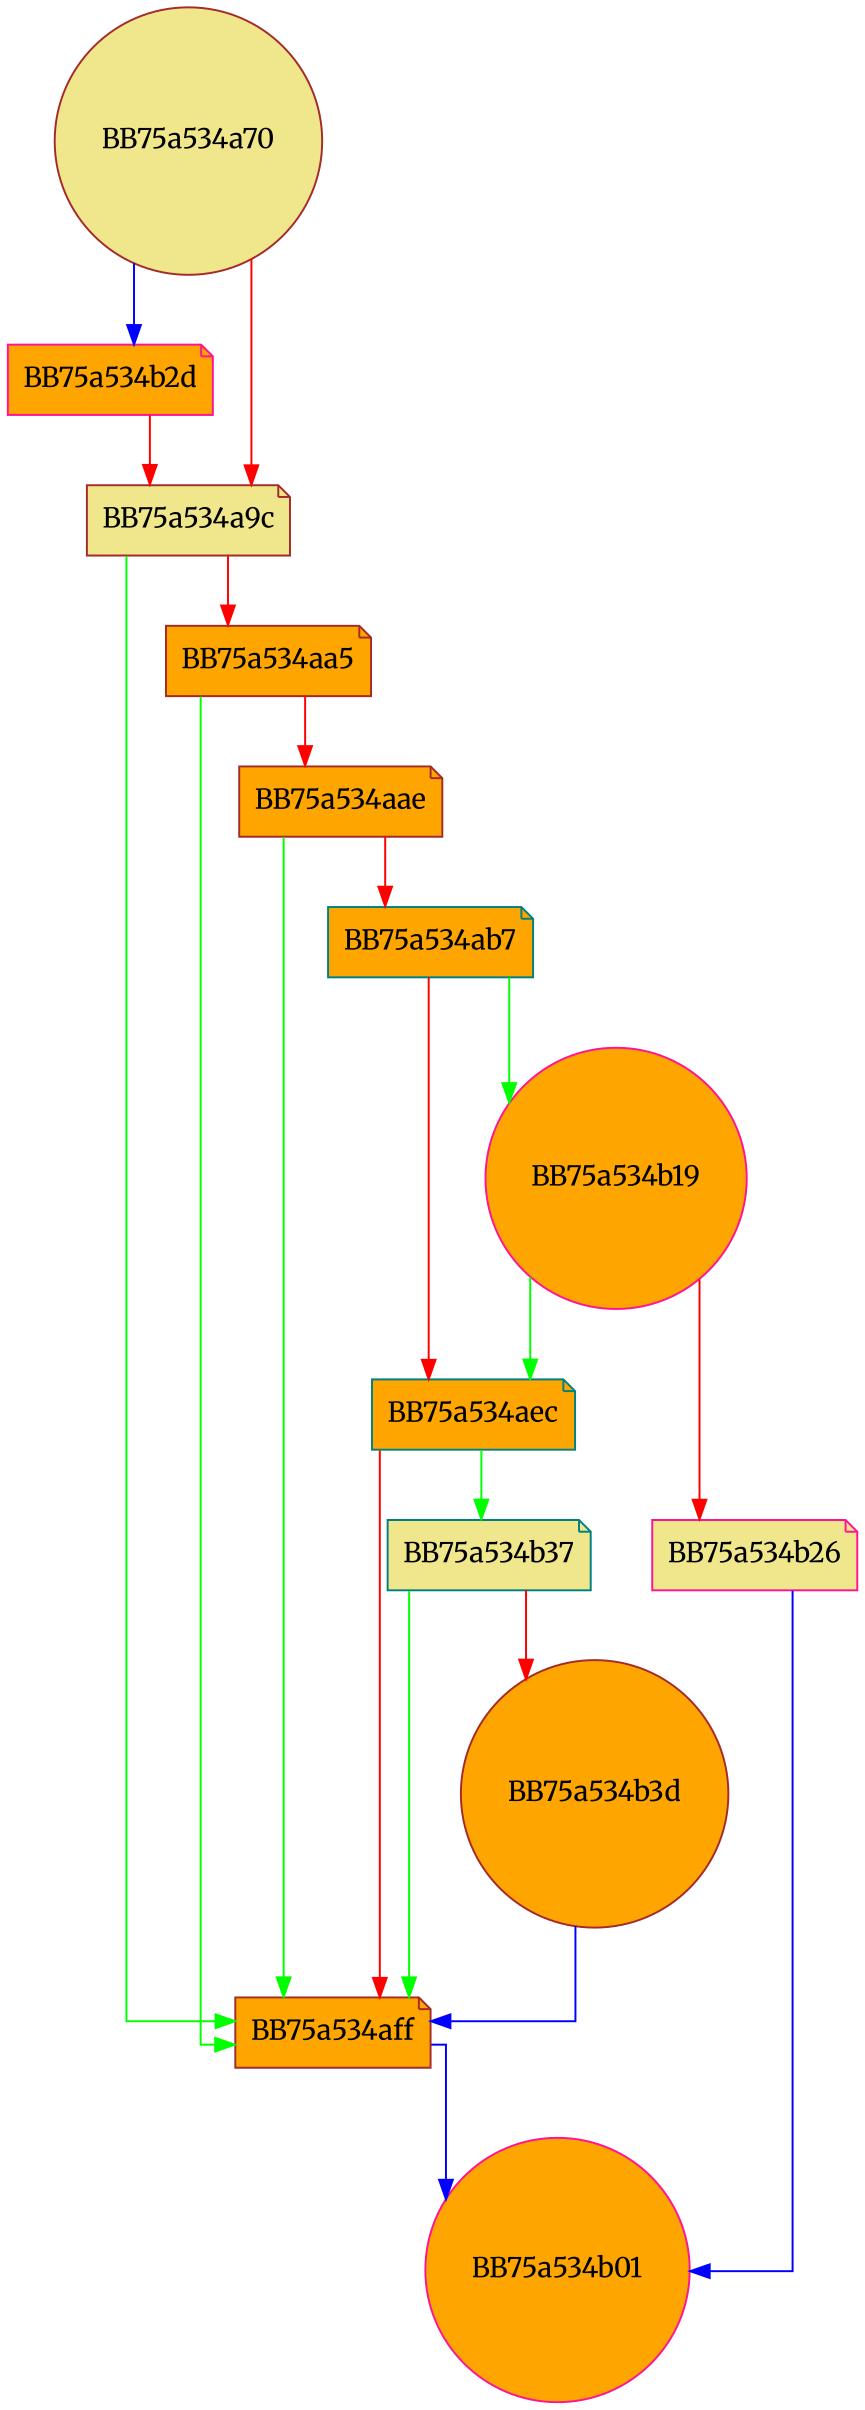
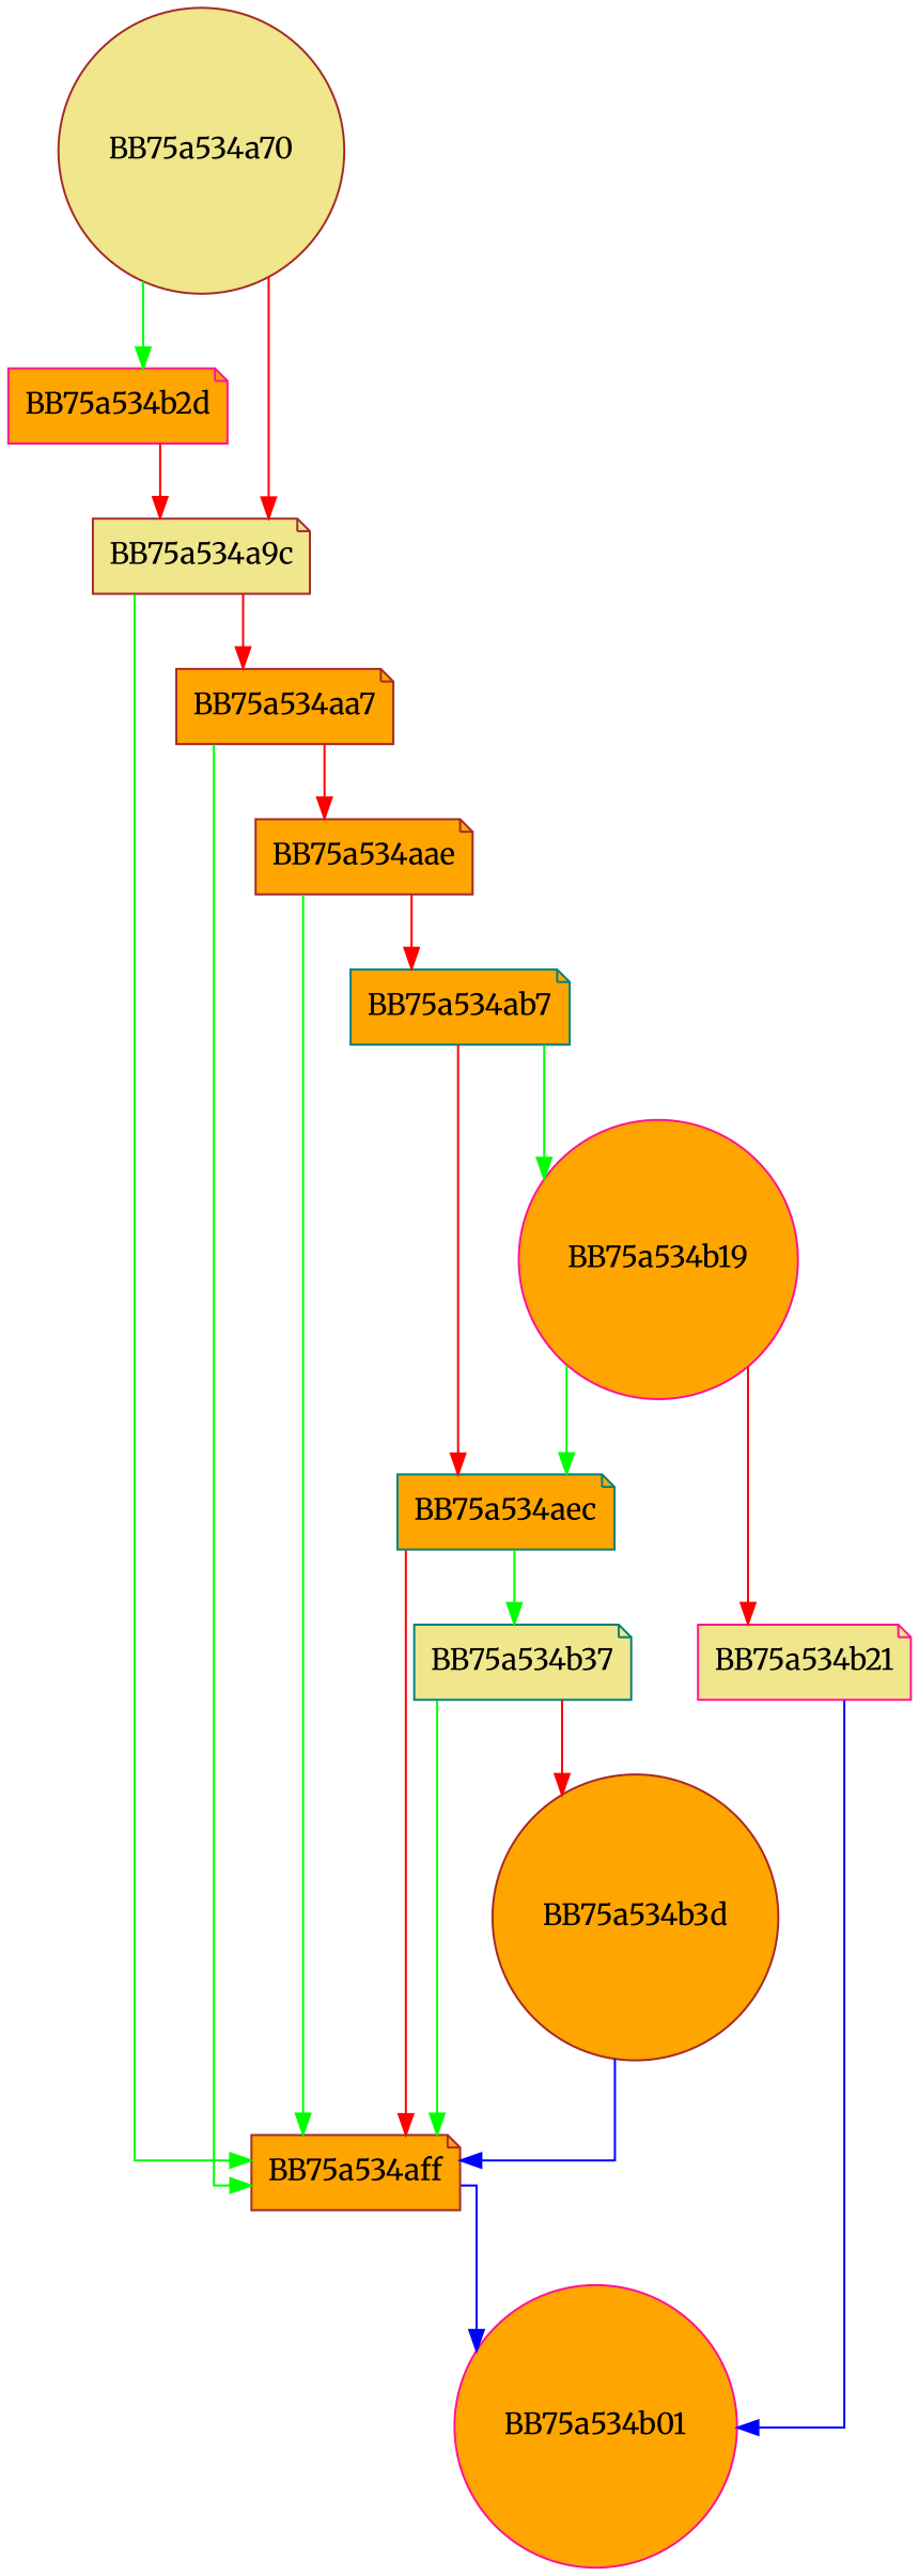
  digraph {
    fontname=Merriweather
    splines=ortho
    node [color=brown fillcolor=orange fontname=Merriweather shape=note style=filled]
    edge [color=red fontname=Merriweather]
    BB75a534a70 [fillcolor=khaki shape=circle]
    BB75a534b2d [color=deeppink]
    BB75a534a9c [fillcolor=khaki]
    BB75a534aff
-   BB75a534aa5
+   BB75a534aa5 [label=BB75a534aa7]
    BB75a534b01 [color=deeppink shape=circle]
    BB75a534aae
    BB75a534ab7 [color=teal]
    BB75a534b19 [color=deeppink shape=circle]
    BB75a534aec [color=teal]
-   BB75a534b21 [color=deeppink fillcolor=khaki label=BB75a534b26]
+   BB75a534b21 [color=deeppink fillcolor=khaki]
    BB75a534b37 [color=teal fillcolor=khaki]
    BB75a534b3d [shape=circle]
-   BB75a534a70 -> BB75a534b2d [color=blue]
+   BB75a534a70 -> BB75a534b2d [color=green]
    BB75a534a70 -> BB75a534a9c
    BB75a534b2d -> BB75a534a9c
    BB75a534a9c -> BB75a534aff [color=green]
    BB75a534a9c -> BB75a534aa5
    BB75a534aff -> BB75a534b01 [color=blue]
    BB75a534aa5 -> BB75a534aff [color=green]
    BB75a534aa5 -> BB75a534aae
    BB75a534aae -> BB75a534aff [color=green]
    BB75a534aae -> BB75a534ab7
    BB75a534ab7 -> BB75a534b19 [color=green]
    BB75a534ab7 -> BB75a534aec
    BB75a534b19 -> BB75a534aec [color=green]
    BB75a534b19 -> BB75a534b21
    BB75a534aec -> BB75a534aff
    BB75a534aec -> BB75a534b37 [color=green]
    BB75a534b21 -> BB75a534b01 [color=blue]
    BB75a534b37 -> BB75a534aff [color=green]
    BB75a534b37 -> BB75a534b3d
    BB75a534b3d -> BB75a534aff [color=blue]
  }
